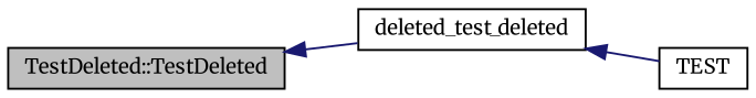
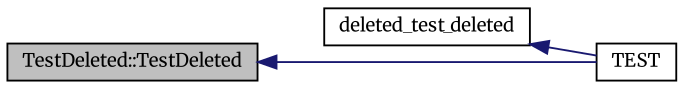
  digraph {
    fontname=Merriweather
    rankdir=LR
    node [color=black fillcolor=white fontname=Merriweather fontsize=10 shape=record style=filled]
    edge [color=midnightblue dir=back fontname=Merriweather fontsize=10 labelfontname=Helvetica labelfontsize=10 style=solid]
    n1 [fillcolor=grey75 fontcolor=black height=0.2 label="TestDeleted::TestDeleted" width=0.4]
    n2 [height=0.2 label=deleted_test_deleted width=0.4]
    n3 [height=0.2 label=TEST width=0.4]
-   n1 -> n2
+   n1 -> n3
    n2 -> n3
  }
